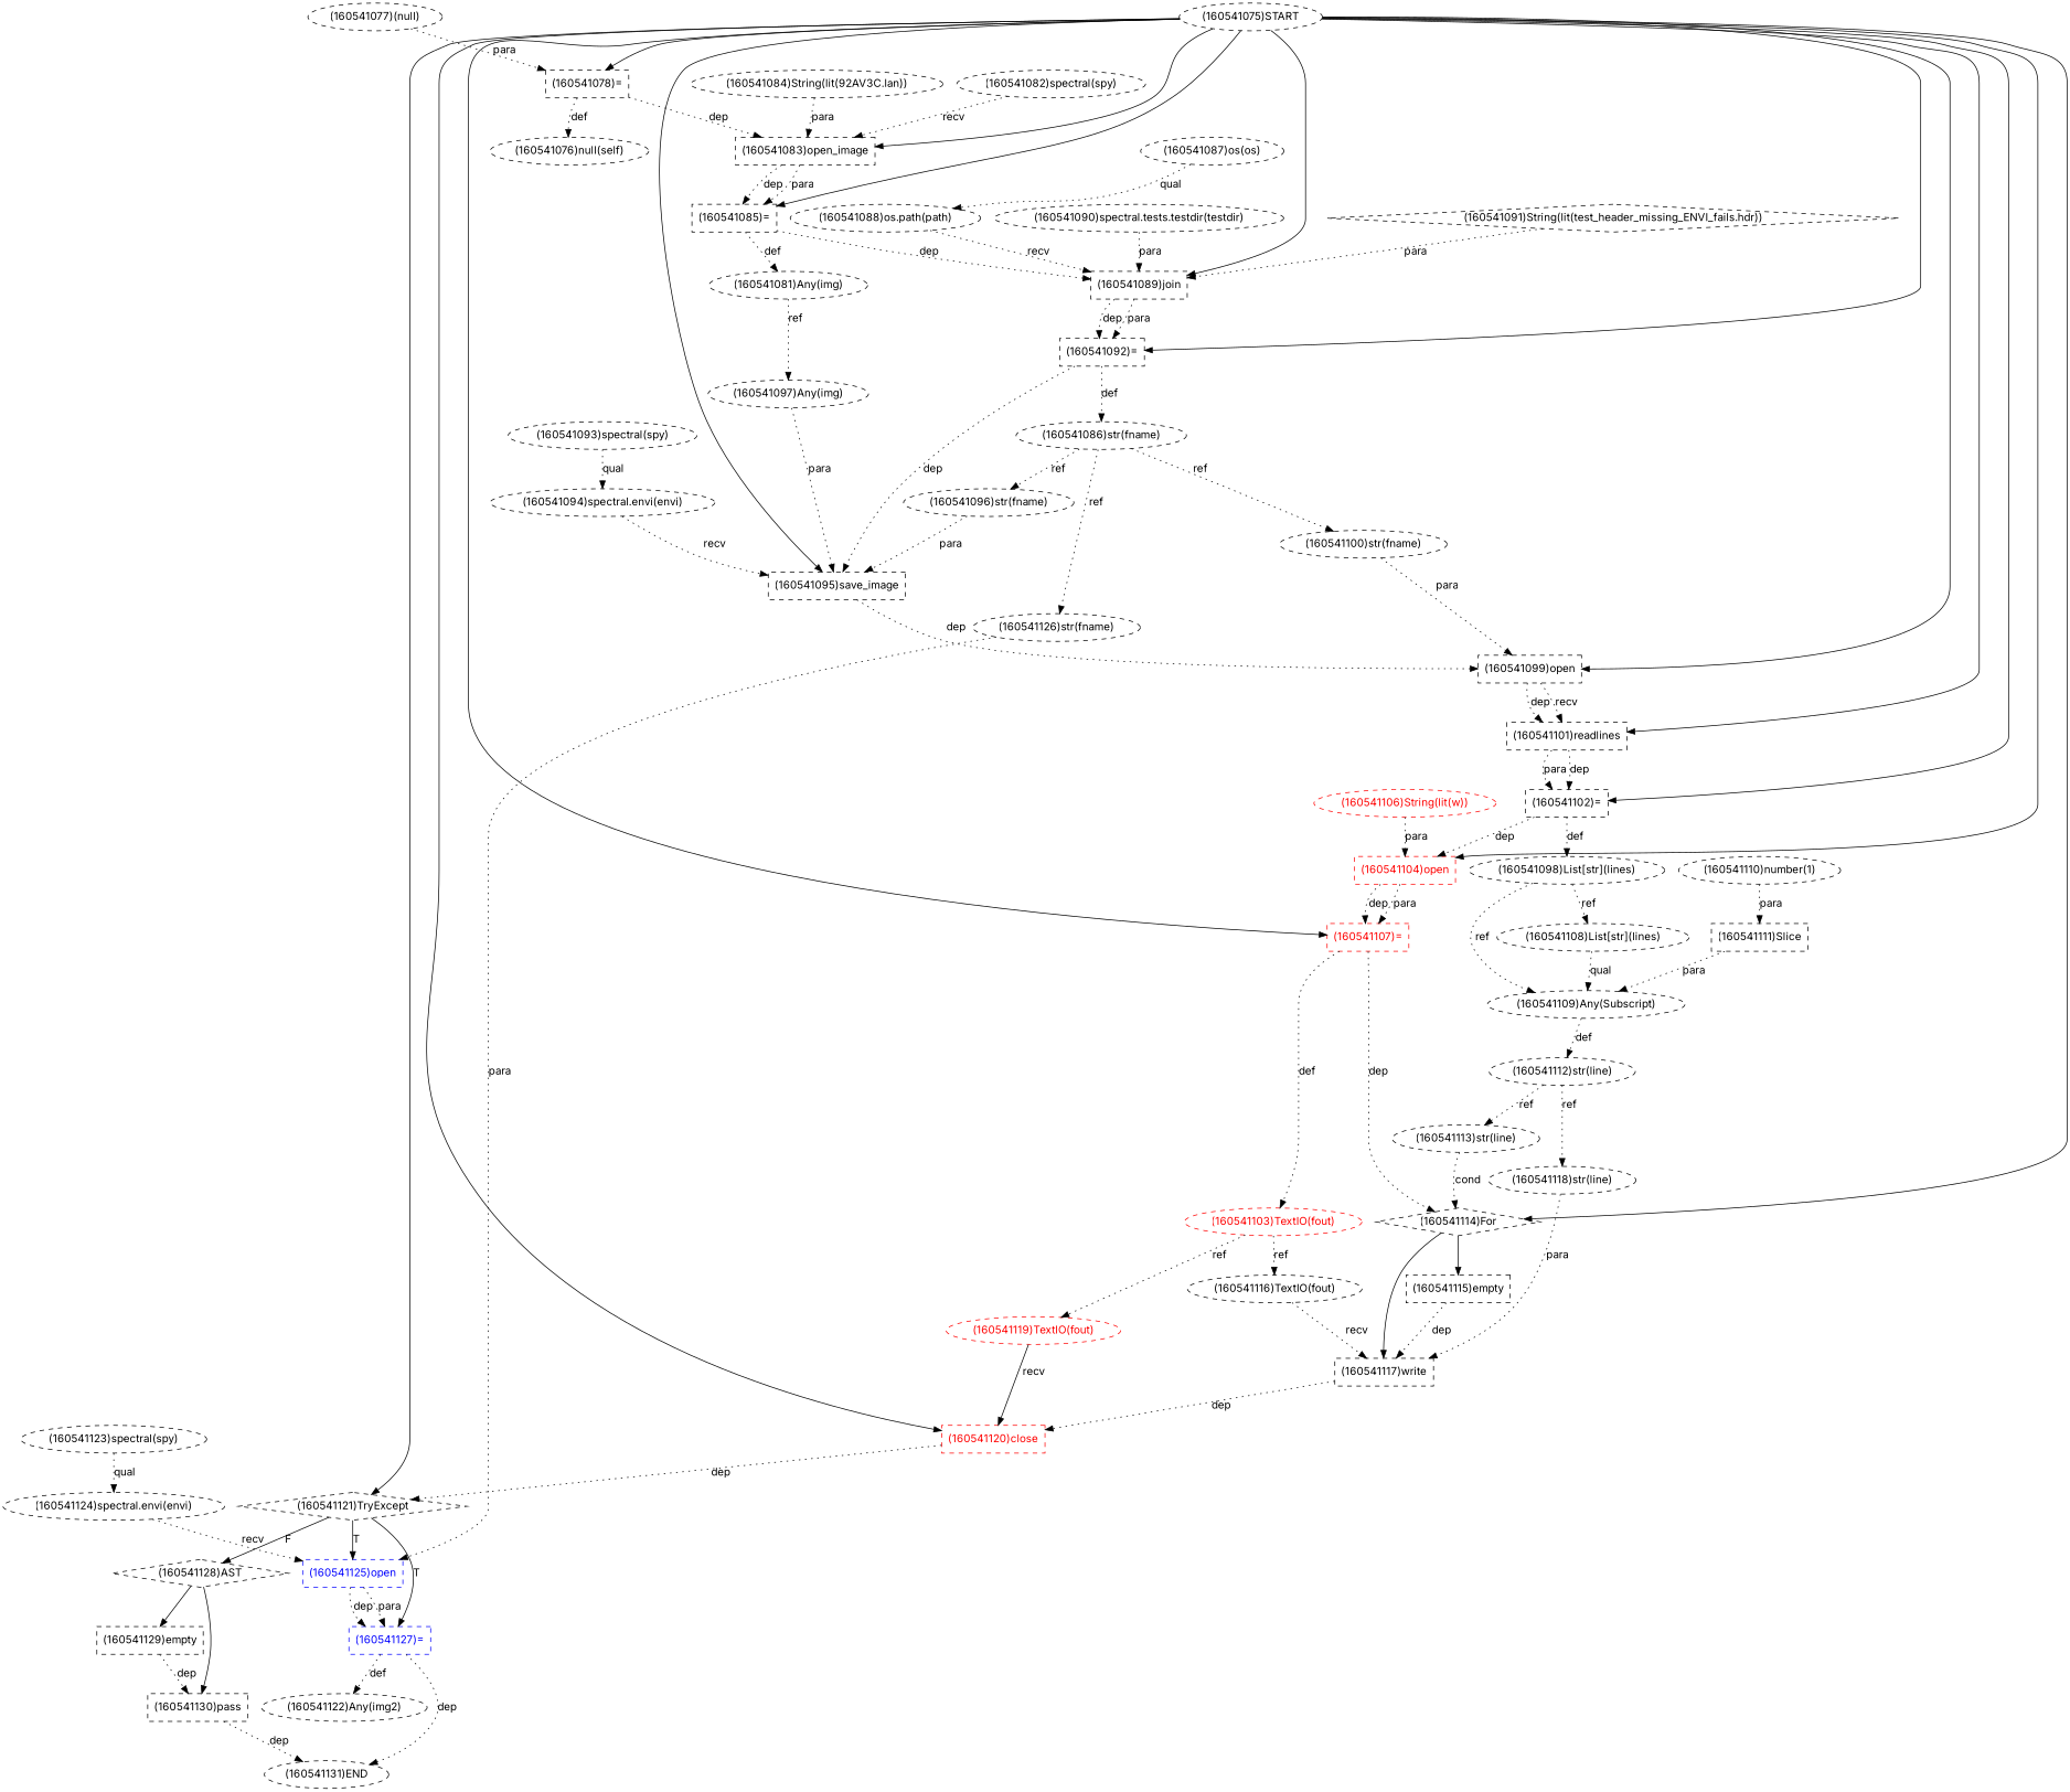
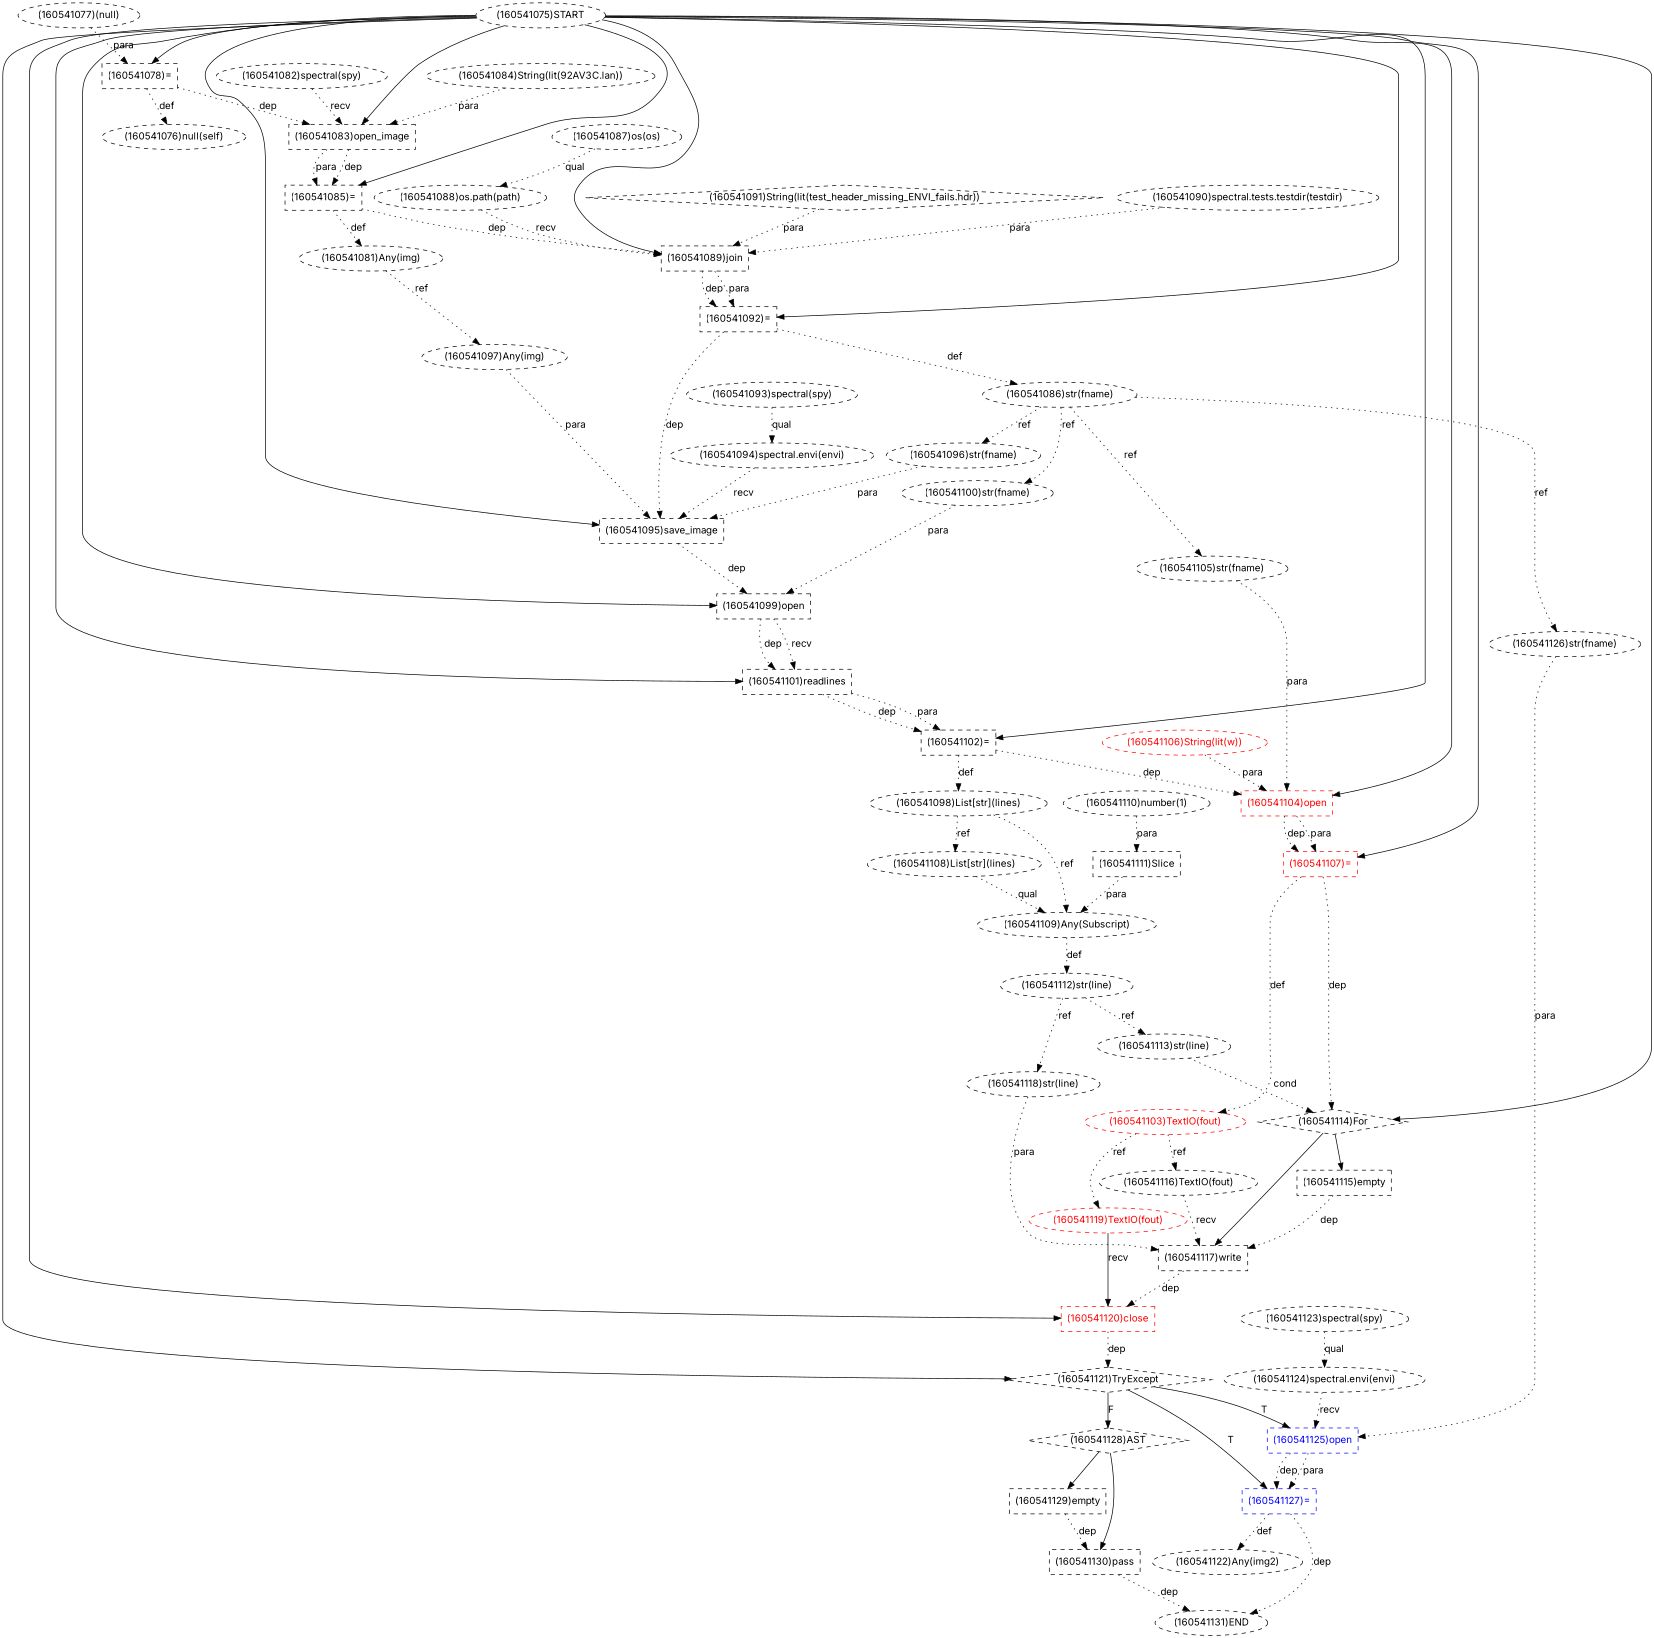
  digraph {
    fontname=Inter
    node [fontname=Inter shape=ellipse style=dashed]
    edge [fontname=Inter style=dotted]
    n1 [color=blue fontcolor=blue label="(160541125)open" shape=box]
    n2 [color=blue fontcolor=blue label="(160541127)=" shape=box]
    n3 [label="(160541122)Any(img2)"]
    n4 [label="(160541131)END" shape=""]
    n5 [label="(160541090)spectral.tests.testdir(testdir)"]
    n6 [label="(160541089)join" shape=box]
    n7 [label="(160541092)=" shape=box]
    n8 [label="(160541095)save_image" shape=box]
    n9 [label="(160541086)str(fname)"]
    n10 [label="(160541099)open" shape=box]
    n11 [label="(160541100)str(fname)"]
+   n12 [label="(160541105)str(fname)"]
    n13 [label="(160541126)str(fname)"]
    n14 [label="(160541096)str(fname)"]
    n15 [label="(160541081)Any(img)"]
    n16 [label="(160541097)Any(img)"]
    n17 [label="(160541113)str(line)"]
    n18 [label="(160541114)For" shape=diamond]
    n19 [label="(160541117)write" shape=box]
    n20 [label="(160541115)empty" shape=box]
    n21 [color=red fontcolor=red label="(160541120)close" shape=box]
    n22 [label="(160541121)TryExcept" shape=diamond]
    n23 [label="(160541077)(null)"]
    n24 [label="(160541078)=" shape=box]
    n25 [label="(160541083)open_image" shape=box]
    n26 [label="(160541076)null(self)"]
    n27 [label="(160541116)TextIO(fout)"]
    n28 [label="(160541101)readlines" shape=box]
    n29 [label="(160541094)spectral.envi(envi)"]
    n30 [label="(160541111)Slice" shape=box]
    n31 [label="(160541109)Any(Subscript)"]
    n32 [label="(160541112)str(line)"]
    n33 [label="(160541085)=" shape=box]
    n34 [label="(160541084)String(lit(92AV3C.lan))"]
    n35 [color=red fontcolor=red label="(160541104)open" shape=box]
    n36 [color=red fontcolor=red label="(160541107)=" shape=box]
    n37 [label="(160541088)os.path(path)"]
    n38 [label="(160541128)AST" shape=diamond]
    n39 [label="(160541129)empty" shape=box]
    n40 [label="(160541130)pass" shape=box]
    n41 [label="(160541098)List[str](lines)"]
    n42 [label="(160541108)List[str](lines)"]
    n43 [label="(160541118)str(line)"]
    n44 [label="(160541102)=" shape=box]
    n45 [color=red fontcolor=red label="(160541103)TextIO(fout)"]
    n46 [color=red fontcolor=red label="(160541119)TextIO(fout)"]
    n47 [label="(160541123)spectral(spy)"]
    n48 [label="(160541124)spectral.envi(envi)"]
    n49 [color=red fontcolor=red label="(160541106)String(lit(w))"]
    n50 [label="(160541075)START" shape=""]
    n51 [label="(160541082)spectral(spy)"]
    n52 [label="(160541093)spectral(spy)"]
    n53 [label="(160541110)number(1)"]
    n54 [label="(160541087)os(os)"]
    n55 [label="(160541091)String(lit(test_header_missing_ENVI_fails.hdr))" shape=diamond]
    n1 -> n2 [label=dep]
    n1 -> n2 [label=para]
    n2 -> n3 [label=def]
    n2 -> n4 [label=dep]
    n5 -> n6 [label=para]
    n6 -> n7 [label=dep]
    n6 -> n7 [label=para]
    n7 -> n8 [label=dep]
    n7 -> n9 [label=def]
    n8 -> n10 [label=dep]
    n9 -> n11 [label=ref]
+   n9 -> n12 [label=ref]
    n9 -> n13 [label=ref]
    n9 -> n14 [label=ref]
    n10 -> n28 [label=dep]
    n10 -> n28 [label=recv]
    n11 -> n10 [label=para]
+   n12 -> n35 [label=para]
    n13 -> n1 [label=para]
    n14 -> n8 [label=para]
    n15 -> n16 [label=ref]
    n16 -> n8 [label=para]
    n17 -> n18 [label=cond]
    n18 -> n19 [style=solid]
    n18 -> n20 [style=solid]
    n19 -> n21 [label=dep]
    n20 -> n19 [label=dep]
    n21 -> n22 [label=dep]
    n22 -> n1 [label=T style=""]
    n22 -> n2 [label=T style=""]
    n22 -> n38 [label=F style=""]
    n23 -> n24 [label=para]
    n24 -> n25 [label=dep]
    n24 -> n26 [label=def]
    n25 -> n33 [label=dep]
    n25 -> n33 [label=para]
    n27 -> n19 [label=recv]
    n28 -> n44 [label=dep]
    n28 -> n44 [label=para]
    n29 -> n8 [label=recv]
    n30 -> n31 [label=para]
    n31 -> n32 [label=def]
    n32 -> n17 [label=ref]
    n32 -> n43 [label=ref]
    n33 -> n6 [label=dep]
    n33 -> n15 [label=def]
    n34 -> n25 [label=para]
    n35 -> n36 [label=dep]
    n35 -> n36 [label=para]
    n36 -> n18 [label=dep]
    n36 -> n45 [label=def]
    n37 -> n6 [label=recv]
    n38 -> n39 [style=solid]
    n38 -> n40 [style=solid]
    n39 -> n40 [label=dep]
    n40 -> n4 [label=dep]
    n41 -> n31 [label=ref]
    n41 -> n42 [label=ref]
    n42 -> n31 [label=qual]
    n43 -> n19 [label=para]
    n44 -> n35 [label=dep]
    n44 -> n41 [label=def]
    n45 -> n27 [label=ref]
    n45 -> n46 [label=ref]
    n46 -> n21 [label=recv style=solid]
    n47 -> n48 [label=qual]
    n48 -> n1 [label=recv]
    n49 -> n35 [label=para]
    n50 -> n6 [style=solid]
    n50 -> n7 [style=solid]
    n50 -> n8 [style=solid]
    n50 -> n10 [style=solid]
    n50 -> n18 [style=solid]
    n50 -> n21 [style=solid]
    n50 -> n22 [style=solid]
    n50 -> n24 [style=solid]
    n50 -> n25 [style=solid]
    n50 -> n28 [style=solid]
    n50 -> n33 [style=solid]
    n50 -> n35 [style=solid]
    n50 -> n36 [style=solid]
    n50 -> n44 [style=solid]
    n51 -> n25 [label=recv]
    n52 -> n29 [label=qual]
    n53 -> n30 [label=para]
    n54 -> n37 [label=qual]
    n55 -> n6 [label=para]
  }
